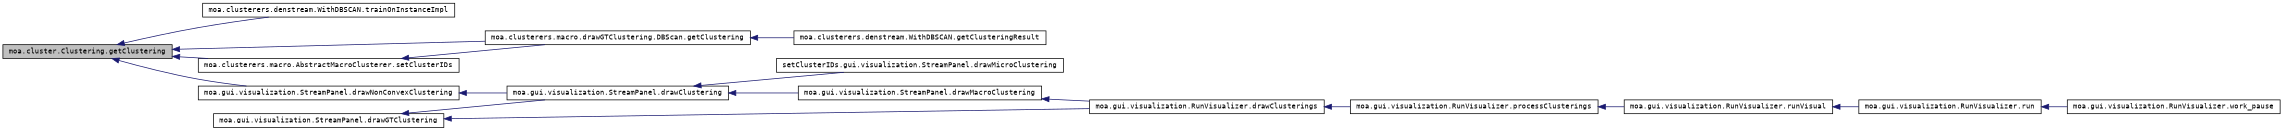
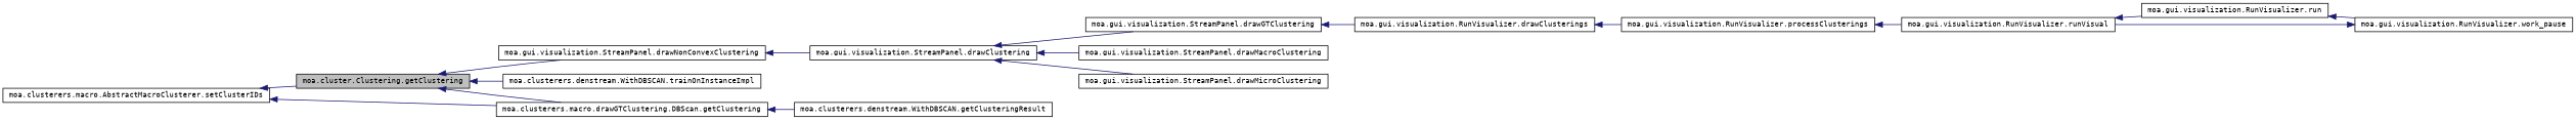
  digraph {
    fontname="DejaVu Sans Mono"
    rankdir=LR
    node [color=black fillcolor=white fontname="DejaVu Sans Mono" fontsize=10 shape=record style=filled]
    edge [color=midnightblue dir=back fontname="DejaVu Sans Mono" fontsize=10 labelfontname=Helvetica labelfontsize=10 style=solid]
    n1 [fillcolor=grey75 fontcolor=black height=0.2 label="moa.cluster.Clustering.getClustering" width=0.4]
    n2 [height=0.2 label="moa.gui.visualization.StreamPanel.drawNonConvexClustering" width=0.4]
    n3 [height=0.2 label="moa.clusterers.macro.drawGTClustering.DBScan.getClustering" width=0.4]
    n4 [height=0.2 label="moa.clusterers.macro.AbstractMacroClusterer.setClusterIDs" width=0.4]
    n5 [height=0.2 label="moa.clusterers.denstream.WithDBSCAN.trainOnInstanceImpl" width=0.4]
    n6 [height=0.2 label="moa.gui.visualization.StreamPanel.drawClustering" width=0.4]
    n7 [height=0.2 label="moa.clusterers.denstream.WithDBSCAN.getClusteringResult" width=0.4]
    n8 [height=0.2 label="moa.gui.visualization.StreamPanel.drawGTClustering" width=0.4]
    n9 [height=0.2 label="moa.gui.visualization.StreamPanel.drawMacroClustering" width=0.4]
-   n10 [height=0.2 label="setClusterIDs.gui.visualization.StreamPanel.drawMicroClustering" width=0.4]
+   n10 [height=0.2 label="moa.gui.visualization.StreamPanel.drawMicroClustering" width=0.4]
    n11 [height=0.2 label="moa.gui.visualization.RunVisualizer.drawClusterings" width=0.4]
    n12 [height=0.2 label="moa.gui.visualization.RunVisualizer.processClusterings" width=0.4]
    n13 [height=0.2 label="moa.gui.visualization.RunVisualizer.runVisual" width=0.4]
    n14 [height=0.2 label="moa.gui.visualization.RunVisualizer.run" width=0.4]
    n15 [height=0.2 label="moa.gui.visualization.RunVisualizer.work_pause" width=0.4]
    n1 -> n2
    n1 -> n3
-   n1 -> n4
+   n4 -> n1
    n1 -> n5
    n2 -> n6
    n3 -> n7
    n4 -> n3
-   n8 -> n6
+   n6 -> n8
    n6 -> n9
    n6 -> n10
    n8 -> n11
-   n9 -> n11
    n11 -> n12
    n12 -> n13
    n13 -> n14
    n14 -> n15
+   n15 -> n13
  }
